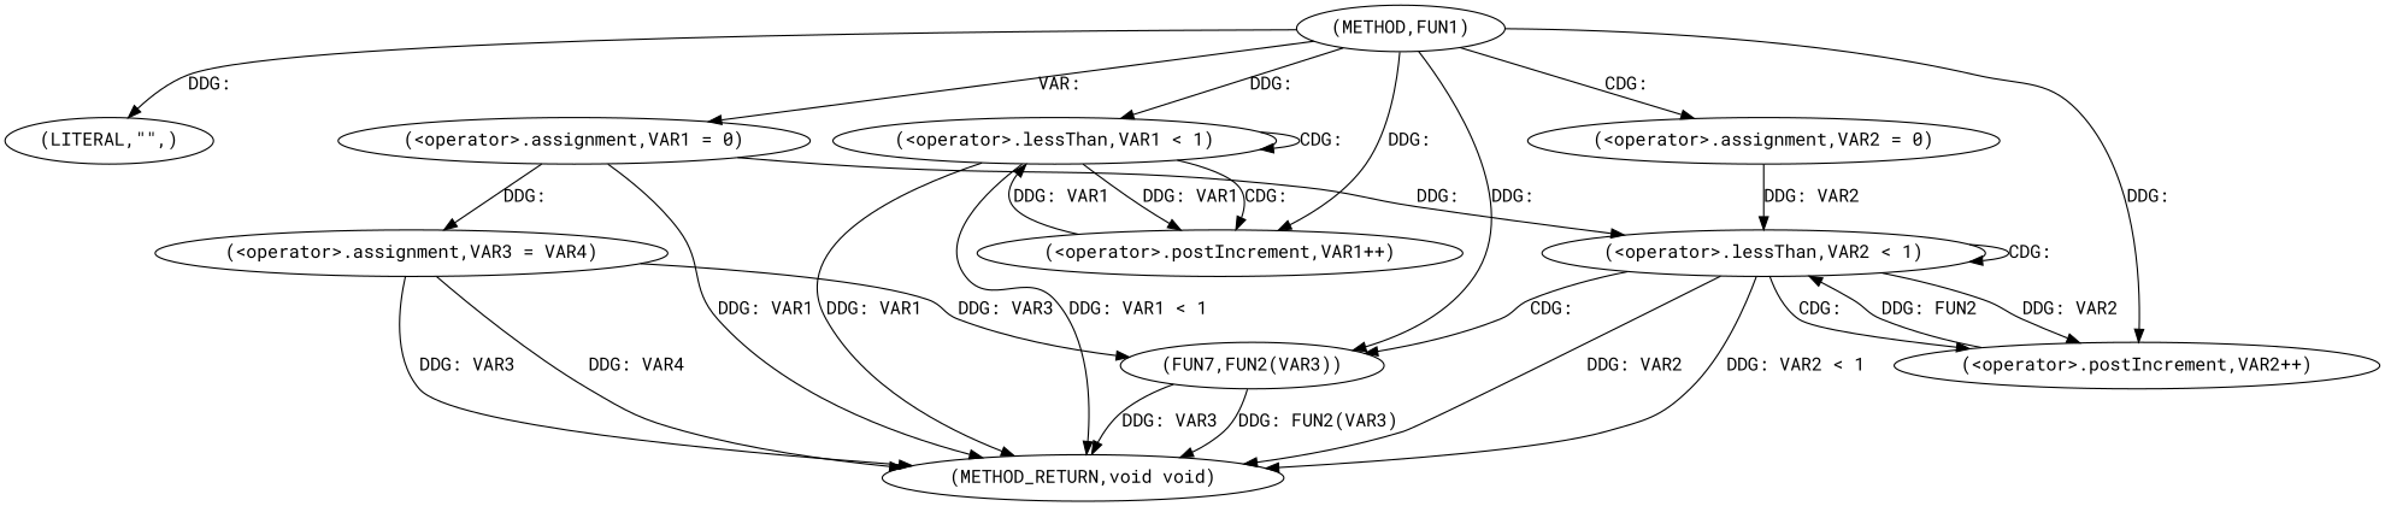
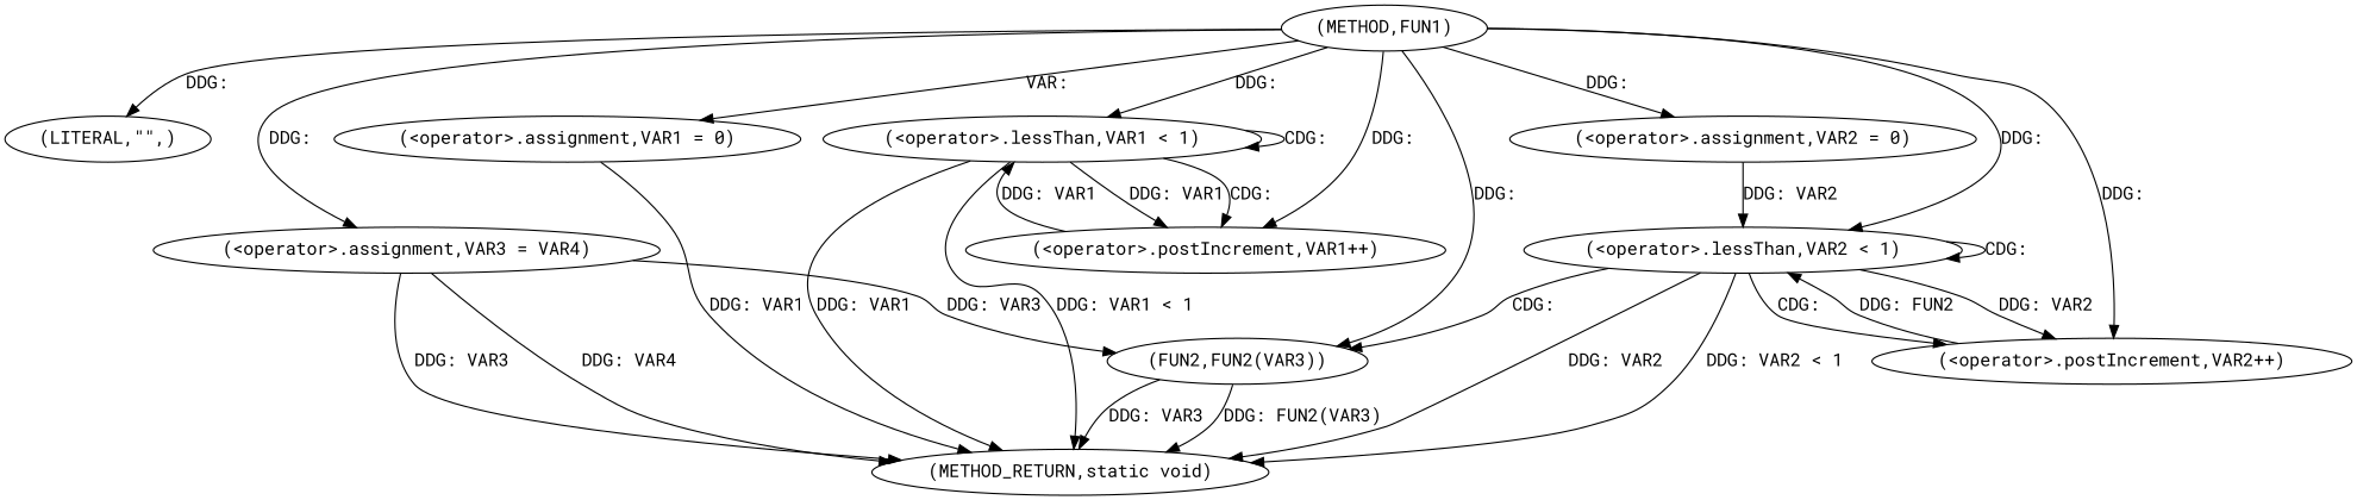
  digraph {
    fontname="Roboto Mono"
    node [fontname="Roboto Mono"]
    edge [fontname="Roboto Mono"]
    n1 [label="(METHOD,FUN1)"]
    n2 [label="(LITERAL,\"\",)"]
    n3 [label="(<operator>.assignment,VAR3 = VAR4)"]
    n4 [label="(<operator>.assignment,VAR1 = 0)"]
    n5 [label="(<operator>.lessThan,VAR1 < 1)"]
    n6 [label="(<operator>.postIncrement,VAR1++)"]
    n7 [label="(<operator>.assignment,VAR2 = 0)"]
    n8 [label="(<operator>.lessThan,VAR2 < 1)"]
    n9 [label="(<operator>.postIncrement,VAR2++)"]
-   n10 [label="(FUN7,FUN2(VAR3))"]
-   n11 [label="(METHOD_RETURN,void void)"]
+   n10 [label="(FUN2,FUN2(VAR3))"]
+   n11 [label="(METHOD_RETURN,static void)"]
    n1 -> n2 [label="DDG: "]
-   n4 -> n3 [label="DDG: "]
+   n1 -> n3 [label="DDG: "]
    n1 -> n4 [label="VAR: "]
    n1 -> n5 [label="DDG: "]
    n1 -> n6 [label="DDG: "]
-   n1 -> n7 [label="CDG: "]
-   n4 -> n8 [label="DDG: "]
+   n1 -> n7 [label="DDG: "]
+   n1 -> n8 [label="DDG: "]
    n1 -> n9 [label="DDG: "]
    n1 -> n10 [label="DDG: "]
    n3 -> n10 [label="DDG: VAR3"]
    n3 -> n11 [label="DDG: VAR4"]
    n3 -> n11 [label="DDG: VAR3"]
    n4 -> n11 [label="DDG: VAR1"]
    n5 -> n5 [label="CDG: "]
    n5 -> n6 [label="DDG: VAR1"]
    n5 -> n6 [label="CDG: "]
    n5 -> n11 [label="DDG: VAR1"]
    n5 -> n11 [label="DDG: VAR1 < 1"]
    n6 -> n5 [label="DDG: VAR1"]
    n7 -> n8 [label="DDG: VAR2"]
    n8 -> n8 [label="CDG: "]
    n8 -> n9 [label="DDG: VAR2"]
    n8 -> n9 [label="CDG: "]
    n8 -> n10 [label="CDG: "]
    n8 -> n11 [label="DDG: VAR2 < 1"]
    n8 -> n11 [label="DDG: VAR2"]
    n9 -> n8 [label="DDG: FUN2"]
    n10 -> n11 [label="DDG: FUN2(VAR3)"]
    n10 -> n11 [label="DDG: VAR3"]
  }
